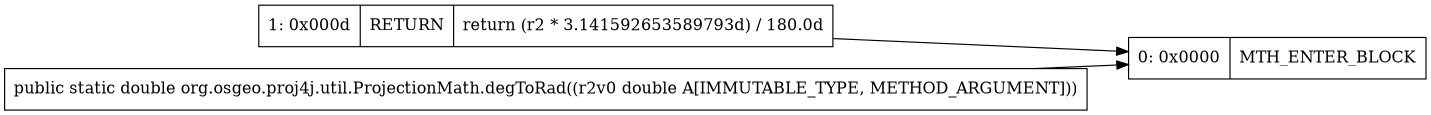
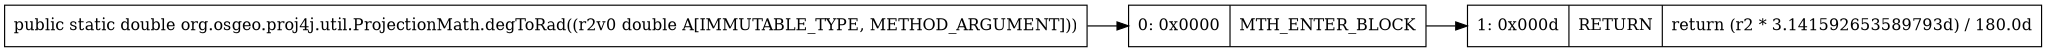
  digraph {
    rankdir=LR
    node [shape=record]
    n1 [label="{0\:\ 0x0000|MTH_ENTER_BLOCK\l}"]
    n2 [label="{1\:\ 0x000d|RETURN\l|return (r2 * 3.141592653589793d) \/ 180.0d\l}"]
    n3 [label="{public static double org.osgeo.proj4j.util.ProjectionMath.degToRad((r2v0 double A[IMMUTABLE_TYPE, METHOD_ARGUMENT])) }"]
-   n2 -> n1
+   n1 -> n2
    n3 -> n1
  }
